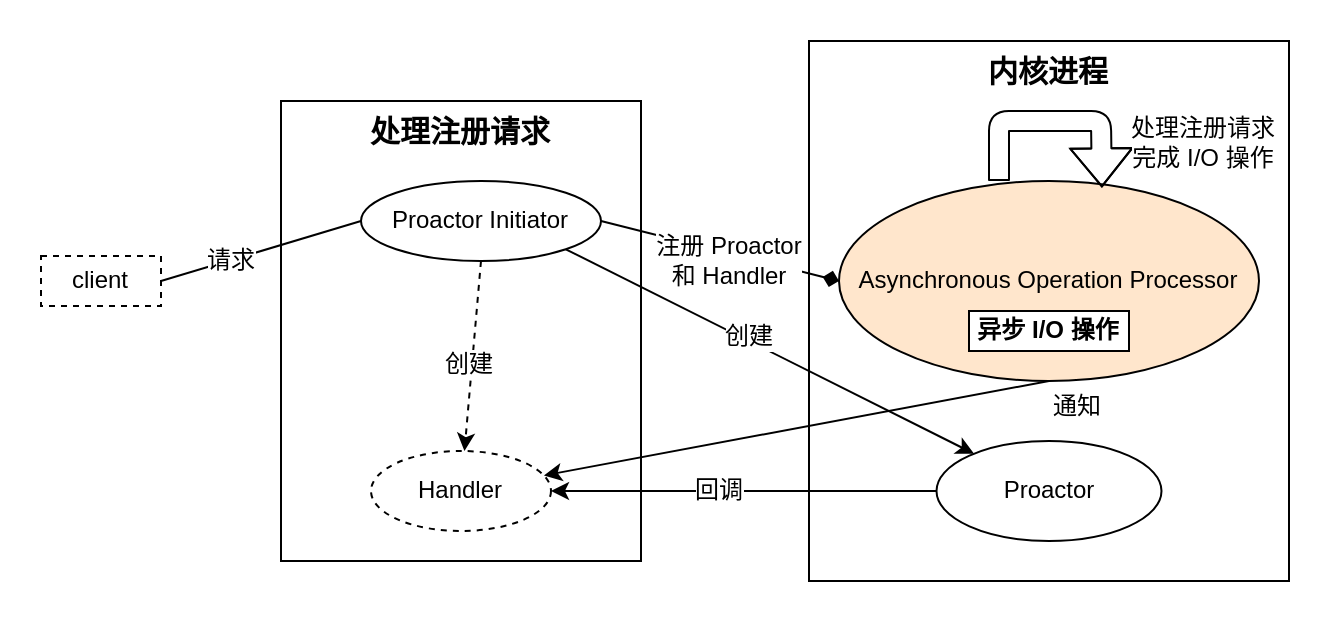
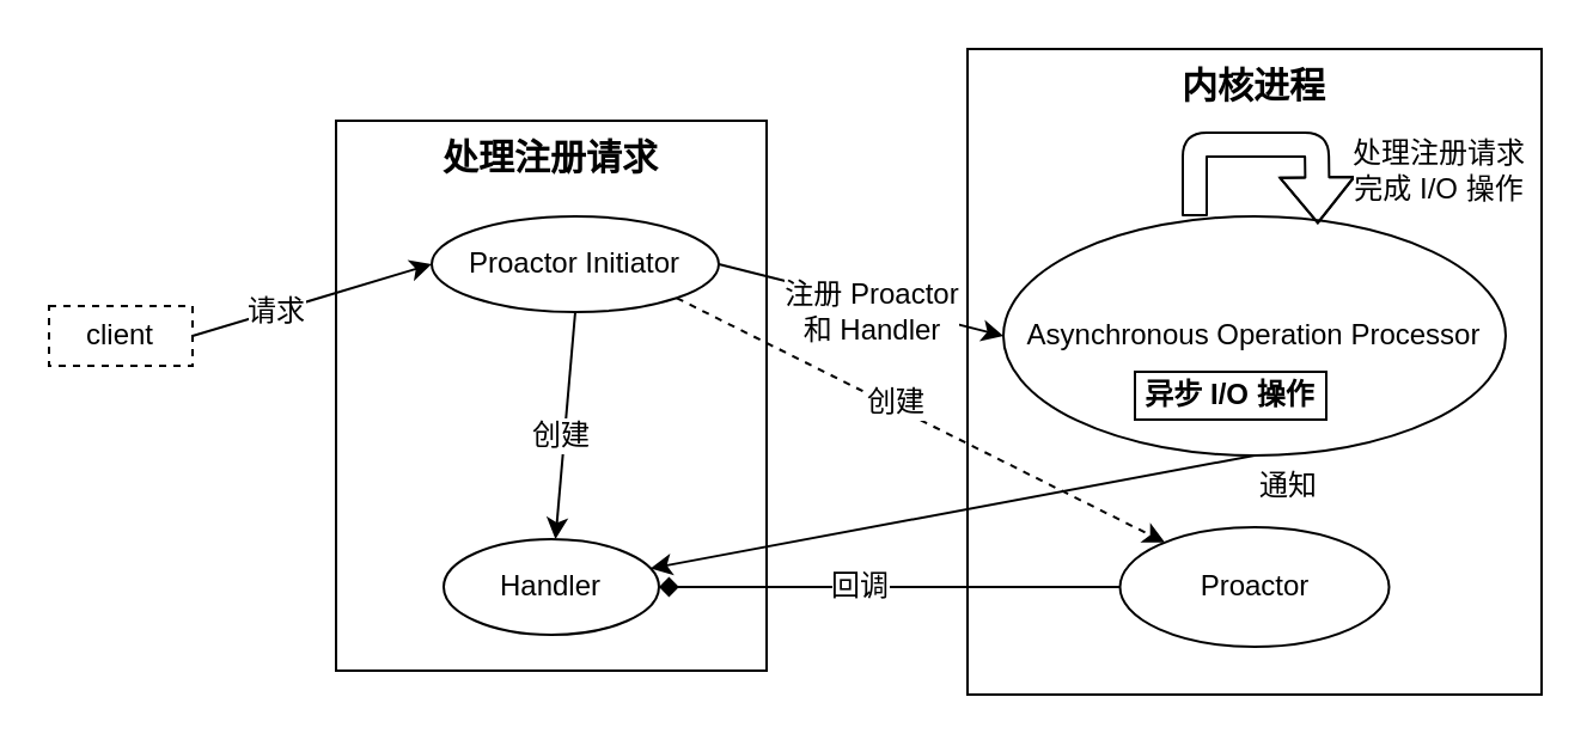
  <mxCell id="0" />
  <mxCell id="1" parent="0" />
  <mxCell id="2" value="client" style="rounded=0;whiteSpace=wrap;html=1;fontSize=12;dashed=1;" vertex="1" parent="1"><mxGeometry x="20" y="127.5" width="60" height="25" as="geometry" /></mxCell>
  <mxCell id="3" value="处理注册请求" style="rounded=0;whiteSpace=wrap;html=1;fontSize=15;fontStyle=1;verticalAlign=top;" vertex="1" parent="1"><mxGeometry x="140" y="50" width="180" height="230" as="geometry" /></mxCell>
  <mxCell id="4" value="内核进程" style="rounded=0;whiteSpace=wrap;html=1;fontSize=15;fontStyle=1;verticalAlign=top;" vertex="1" parent="1"><mxGeometry x="404" y="20" width="240" height="270" as="geometry" /></mxCell>
- <mxCell id="5" style="edgeStyle=none;html=1;exitX=0.5;exitY=1;exitDx=0;exitDy=0;fontSize=12;elbow=vertical;dashed=1;" edge="1" parent="1" source="11" target="12"><mxGeometry relative="1" as="geometry" /></mxCell>
+ <mxCell id="5" style="edgeStyle=none;html=1;exitX=0.5;exitY=1;exitDx=0;exitDy=0;fontSize=12;elbow=vertical;" edge="1" parent="1" source="11" target="12"><mxGeometry relative="1" as="geometry" /></mxCell>
  <mxCell id="6" value="创建" style="edgeLabel;html=1;align=center;verticalAlign=middle;resizable=0;points=[];fontSize=12;" vertex="1" connectable="0" parent="5"><mxGeometry x="0.421" y="-1" relative="1" as="geometry"><mxPoint y="-16" as="offset" /></mxGeometry></mxCell>
- <mxCell id="7" style="edgeStyle=none;html=1;exitX=1;exitY=0.5;exitDx=0;exitDy=0;entryX=0;entryY=0.5;entryDx=0;entryDy=0;fontSize=12;elbow=vertical;endArrow=diamond;" edge="1" parent="1" source="11" target="14"><mxGeometry relative="1" as="geometry" /></mxCell>
+ <mxCell id="7" style="edgeStyle=none;html=1;exitX=1;exitY=0.5;exitDx=0;exitDy=0;entryX=0;entryY=0.5;entryDx=0;entryDy=0;fontSize=12;elbow=vertical;" edge="1" parent="1" source="11" target="14"><mxGeometry relative="1" as="geometry" /></mxCell>
  <mxCell id="8" value="注册 Proactor&lt;br&gt;和 Handler" style="edgeLabel;html=1;align=center;verticalAlign=middle;resizable=0;points=[];fontSize=12;" vertex="1" connectable="0" parent="7"><mxGeometry x="0.268" relative="1" as="geometry"><mxPoint x="-12" as="offset" /></mxGeometry></mxCell>
- <mxCell id="9" style="edgeStyle=none;html=1;exitX=1;exitY=1;exitDx=0;exitDy=0;fontSize=12;elbow=vertical;" edge="1" parent="1" source="11" target="17"><mxGeometry relative="1" as="geometry" /></mxCell>
+ <mxCell id="9" style="edgeStyle=none;html=1;exitX=1;exitY=1;exitDx=0;exitDy=0;fontSize=12;elbow=vertical;dashed=1;" edge="1" parent="1" source="11" target="17"><mxGeometry relative="1" as="geometry" /></mxCell>
  <mxCell id="10" value="创建" style="edgeLabel;html=1;align=center;verticalAlign=middle;resizable=0;points=[];fontSize=12;" vertex="1" connectable="0" parent="9"><mxGeometry x="-0.118" y="2" relative="1" as="geometry"><mxPoint as="offset" /></mxGeometry></mxCell>
  <mxCell id="11" value="Proactor Initiator" style="ellipse;whiteSpace=wrap;html=1;fontSize=12;" vertex="1" parent="1"><mxGeometry x="180" y="90" width="120" height="40" as="geometry" /></mxCell>
- <mxCell id="12" value="Handler" style="ellipse;whiteSpace=wrap;html=1;fontSize=12;dashed=1;" vertex="1" parent="1"><mxGeometry x="185" y="225" width="90" height="40" as="geometry" /></mxCell>
+ <mxCell id="12" value="Handler" style="ellipse;whiteSpace=wrap;html=1;fontSize=12;" vertex="1" parent="1"><mxGeometry x="185" y="225" width="90" height="40" as="geometry" /></mxCell>
  <mxCell id="13" style="edgeStyle=none;html=1;exitX=0.5;exitY=1;exitDx=0;exitDy=0;fontSize=12;elbow=vertical;" edge="1" parent="1" source="14" target="12"><mxGeometry relative="1" as="geometry" /></mxCell>
- <mxCell id="14" value="Asynchronous Operation Processor" style="ellipse;whiteSpace=wrap;html=1;fillColor=#ffe6cc;" vertex="1" parent="1"><mxGeometry x="419" y="90" width="210" height="100" as="geometry" /></mxCell>
- <mxCell id="15" style="edgeStyle=none;html=1;exitX=0;exitY=0.5;exitDx=0;exitDy=0;fontSize=12;elbow=vertical;" edge="1" parent="1" source="17" target="12"><mxGeometry relative="1" as="geometry" /></mxCell>
+ <mxCell id="14" value="Asynchronous Operation Processor" style="ellipse;whiteSpace=wrap;html=1;" vertex="1" parent="1"><mxGeometry x="419" y="90" width="210" height="100" as="geometry" /></mxCell>
+ <mxCell id="15" style="edgeStyle=none;html=1;exitX=0;exitY=0.5;exitDx=0;exitDy=0;fontSize=12;elbow=vertical;endArrow=diamond;" edge="1" parent="1" source="17" target="12"><mxGeometry relative="1" as="geometry" /></mxCell>
  <mxCell id="16" value="回调" style="edgeLabel;html=1;align=center;verticalAlign=middle;resizable=0;points=[];fontSize=12;" vertex="1" connectable="0" parent="15"><mxGeometry x="0.131" y="-1" relative="1" as="geometry"><mxPoint as="offset" /></mxGeometry></mxCell>
  <mxCell id="17" value="Proactor" style="ellipse;whiteSpace=wrap;html=1;" vertex="1" parent="1"><mxGeometry x="467.75" y="220" width="112.5" height="50" as="geometry" /></mxCell>
- <mxCell id="18" value="异步 I/O 操作" style="rounded=0;whiteSpace=wrap;html=1;fontSize=12;fontStyle=1" vertex="1" parent="1"><mxGeometry x="484" y="155" width="80" height="20" as="geometry" /></mxCell>
+ <mxCell id="18" value="异步 I/O 操作" style="rounded=0;whiteSpace=wrap;html=1;fontSize=12;fontStyle=1" vertex="1" parent="1"><mxGeometry x="474" y="155" width="80" height="20" as="geometry" /></mxCell>
  <mxCell id="19" value="" style="shape=flexArrow;endArrow=classic;html=1;fontSize=15;elbow=vertical;entryX=0.626;entryY=0.032;entryDx=0;entryDy=0;entryPerimeter=0;" edge="1" parent="1" target="14"><mxGeometry width="50" height="50" relative="1" as="geometry"><mxPoint x="499" y="90" as="sourcePoint" /><mxPoint x="548.5" y="30" as="targetPoint" /><Array as="points"><mxPoint x="499" y="60" /><mxPoint x="520" y="60" /><mxPoint x="550" y="60" /></Array></mxGeometry></mxCell>
  <mxCell id="20" value="处理注册请求&lt;br&gt;完成 I/O 操作" style="edgeLabel;html=1;align=center;verticalAlign=middle;resizable=0;points=[];fontSize=12;" vertex="1" connectable="0" parent="19"><mxGeometry x="0.033" y="-11" relative="1" as="geometry"><mxPoint x="72" y="-1" as="offset" /></mxGeometry></mxCell>
- <mxCell id="21" style="edgeStyle=none;html=1;exitX=1;exitY=0.5;exitDx=0;exitDy=0;entryX=0;entryY=0.5;entryDx=0;entryDy=0;fontSize=12;elbow=vertical;endArrow=none;" edge="1" parent="1" source="2" target="11"><mxGeometry relative="1" as="geometry" /></mxCell>
+ <mxCell id="21" style="edgeStyle=none;html=1;exitX=1;exitY=0.5;exitDx=0;exitDy=0;entryX=0;entryY=0.5;entryDx=0;entryDy=0;fontSize=12;elbow=vertical;" edge="1" parent="1" source="2" target="11"><mxGeometry relative="1" as="geometry" /></mxCell>
  <mxCell id="22" value="请求" style="edgeLabel;html=1;align=center;verticalAlign=middle;resizable=0;points=[];fontSize=12;" vertex="1" connectable="0" parent="21"><mxGeometry x="-0.316" relative="1" as="geometry"><mxPoint as="offset" /></mxGeometry></mxCell>
  <mxCell id="23" value="通知" style="edgeLabel;html=1;align=center;verticalAlign=middle;resizable=0;points=[];fontSize=12;" vertex="1" connectable="0" parent="1"><mxGeometry x="530.003" y="200.005" as="geometry"><mxPoint x="7" y="2" as="offset" /></mxGeometry></mxCell>
